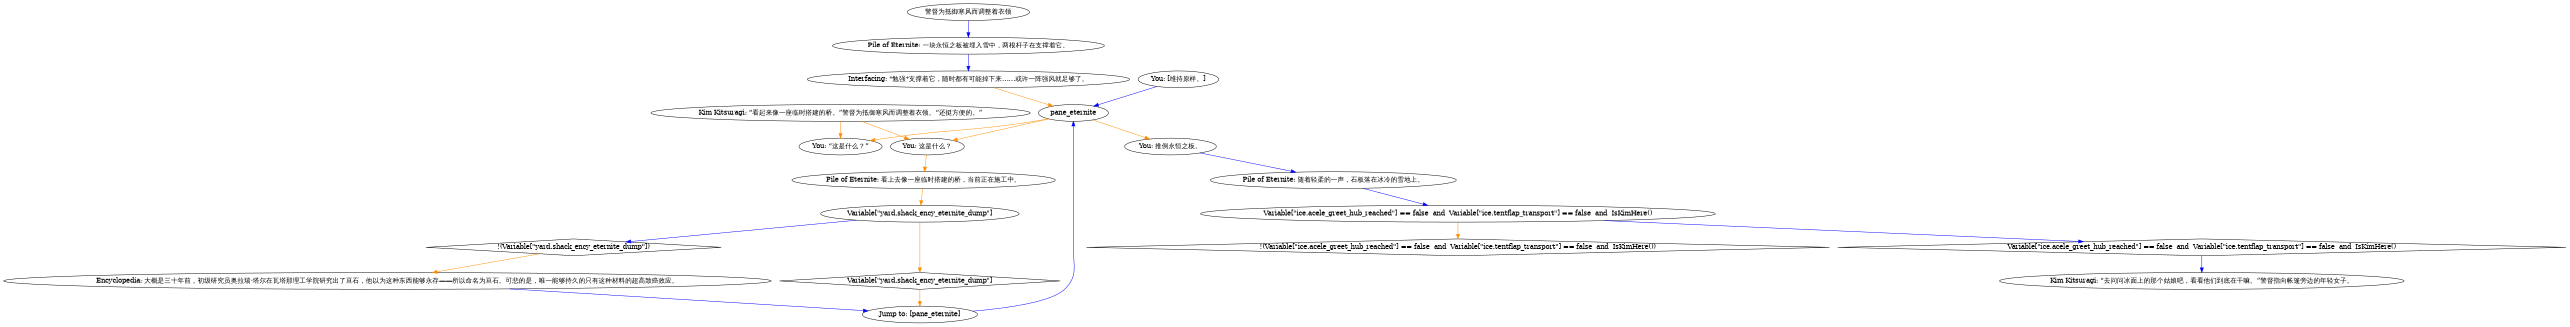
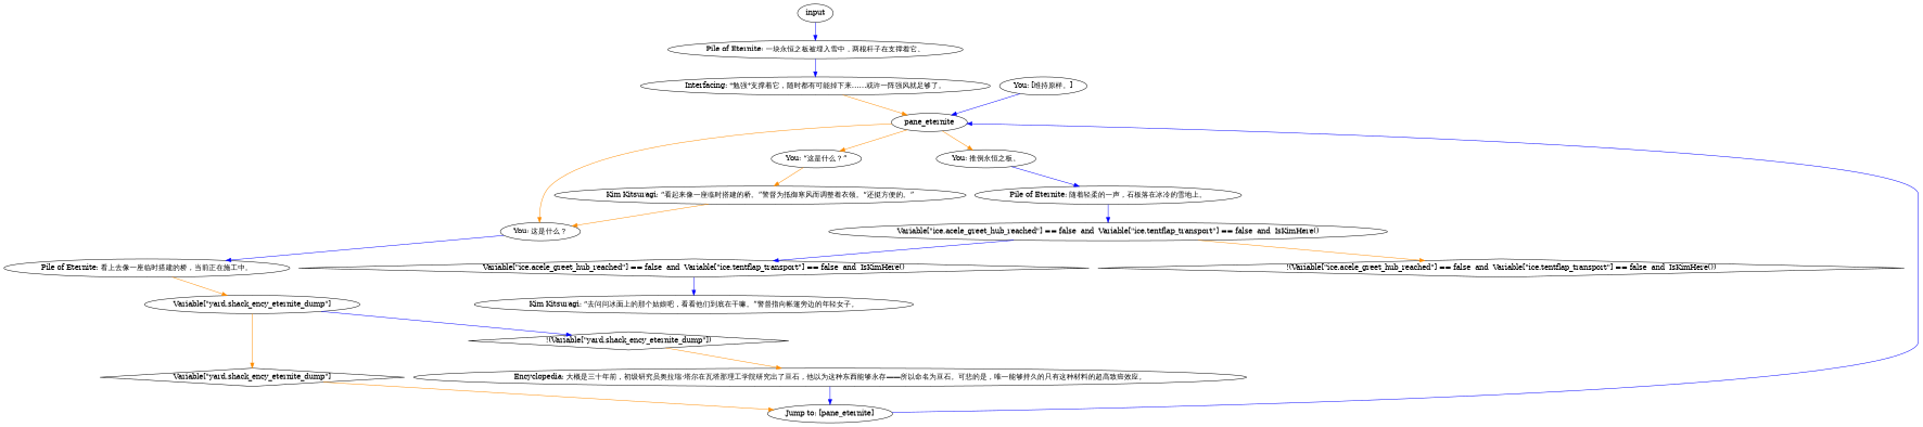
  digraph {
    edge [color=blue]
-   n1 [label="警督为抵御寒风而调整着衣领"]
+   n1 [label=input]
    n2 [label="Pile of Eternite: 一块永恒之板被埋入雪中，两根杆子在支撑着它。"]
    n3 [label="Interfacing: *勉强*支撑着它，随时都有可能掉下来……或许一阵强风就足够了。"]
    n4 [label="You: [维持原样。]"]
    n5 [label=pane_eternite]
    n6 [label="Variable[\"ice.acele_greet_hub_reached\"] == false  and  Variable[\"ice.tentflap_transport\"] == false  and  IsKimHere()"]
    n7 [label="Variable[\"ice.acele_greet_hub_reached\"] == false  and  Variable[\"ice.tentflap_transport\"] == false  and  IsKimHere()" shape=diamond]
    n8 [label="!(Variable[\"ice.acele_greet_hub_reached\"] == false  and  Variable[\"ice.tentflap_transport\"] == false  and  IsKimHere())" shape=diamond]
    n9 [label="Kim Kitsuragi: “去问问冰面上的那个姑娘吧，看看他们到底在干嘛。”警督指向帐篷旁边的年轻女子。"]
    n10 [label="Variable[\"yard.shack_ency_eternite_dump\"]"]
    n11 [label="Variable[\"yard.shack_ency_eternite_dump\"]" shape=diamond]
    n12 [label="!(Variable[\"yard.shack_ency_eternite_dump\"])" shape=diamond]
    n13 [label="Jump to: [pane_eternite]"]
    n14 [label="Encyclopedia: 大概是三十年前，初级研究员奥拉瑞·塔尔在瓦塔那理工学院研究出了亘石，他以为这种东西能够永存——所以命名为亘石。可悲的是，唯一能够持久的只有这种材料的超高致癌效应。"]
    n15 [label="You: 这是什么？"]
    n16 [label="You: “这是什么？”"]
    n17 [label="You: 推倒永恒之板。"]
    n18 [label="Pile of Eternite: 看上去像一座临时搭建的桥，当前正在施工中。"]
    n19 [label="Kim Kitsuragi: “看起来像一座临时搭建的桥。”警督为抵御寒风而调整着衣领。“还挺方便的。”"]
    n20 [label="Pile of Eternite: 随着轻柔的一声，石板落在冰冷的雪地上。"]
    n1 -> n2
    n2 -> n3
    n3 -> n5 [color=darkorange]
    n4 -> n5
    n5 -> n15 [color=darkorange]
    n5 -> n16 [color=darkorange]
    n5 -> n17 [color=darkorange]
    n6 -> n7
    n6 -> n8 [color=darkorange]
    n7 -> n9
    n10 -> n11 [color=darkorange]
    n10 -> n12
    n11 -> n13 [color=darkorange]
    n12 -> n14 [color=darkorange]
    n13 -> n5
    n14 -> n13
-   n15 -> n18 [color=darkorange]
-   n19 -> n16 [color=darkorange]
+   n15 -> n18
+   n16 -> n19 [color=darkorange]
    n17 -> n20
    n18 -> n10 [color=darkorange]
    n19 -> n15 [color=darkorange]
    n20 -> n6
  }
